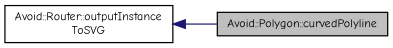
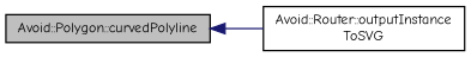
  digraph {
    rankdir=LR
    fontname="Comic Neue"
    node [color=black fontname="Comic Neue" fontsize=10 shape=record style=filled]
    n1 [fillcolor=grey75 fontcolor=black height=0.2 label="Avoid::Polygon::curvedPolyline" width=0.4]
    n2 [fillcolor=white height=0.2 label="Avoid::Router::outputInstance\lToSVG" width=0.4]
-   n2 -> n1 [color=midnightblue dir=back fontname="Comic Neue" fontsize=10 labelfontname=Helvetica labelfontsize=10 style=solid]
+   n1 -> n2 [color=midnightblue dir=back fontname="Comic Neue" fontsize=10 labelfontname=Helvetica labelfontsize=10 style=solid]
  }
